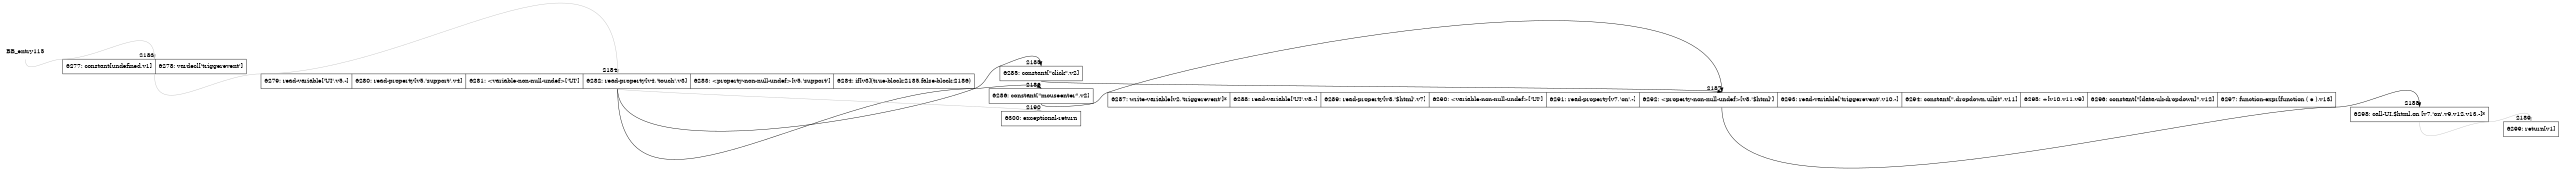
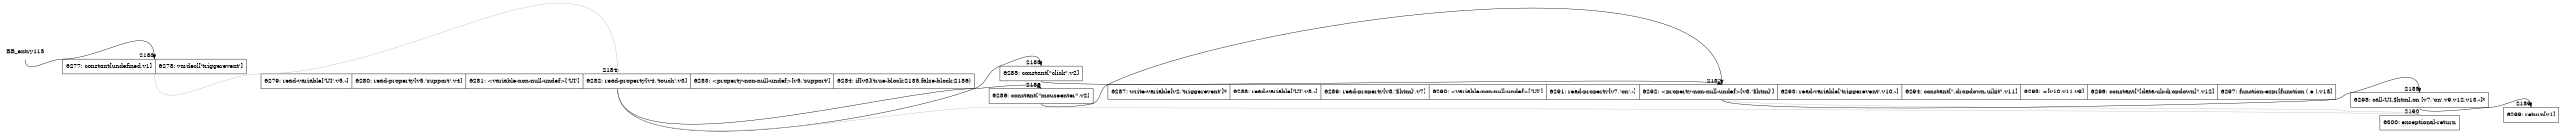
  digraph {
    rankdir=LR
    node [shape=record]
    edge [headport=n tailport=s]
    n1 [label=BB_entry115 shape=none]
    n2 [label="{6277: constant[undefined,v1]|6278: vardecl['triggerevent']}"]
    n3 [label="{6279: read-variable['UI',v5,-]|6280: read-property[v5,'support',v4]|6281: \<variable-non-null-undef\>['UI']|6282: read-property[v4,'touch',v3]|6283: \<property-non-null-undef\>[v5,'support']|6284: if[v3](true-block:2185,false-block:2186)}"]
    n4 [label="{6285: constant[\"click\",v2]}"]
    n5 [label="{6286: constant[\"mouseenter\",v2]}"]
    n6 [label="{6300: exceptional-return}"]
    n7 [label="{6287: write-variable[v2,'triggerevent']*|6288: read-variable['UI',v8,-]|6289: read-property[v8,'$html',v7]|6290: \<variable-non-null-undef\>['UI']|6291: read-property[v7,'on',-]|6292: \<property-non-null-undef\>[v8,'$html']|6293: read-variable['triggerevent',v10,-]|6294: constant[\".dropdown.uikit\",v11]|6295: +[v10,v11,v9]|6296: constant[\"[data-uk-dropdown]\",v12]|6297: function-expr[function ( e ),v13]}"]
    n8 [label="{6298: call-UI.$html.on [v7,'on',v9,v12,v13,-]*}"]
    n9 [label="{6299: return[v1]}"]
-   n1 -> n2 [headlabel="    2183" color=gray]
+   n1 -> n2 [headlabel="    2183"]
    n2 -> n3 [color=gray headlabel="      2184"]
    n3 -> n4 [headlabel="      2185"]
    n3 -> n5 [headlabel="      2186"]
    n3 -> n6 [color=gray headlabel="      2190"]
    n4 -> n7 [headlabel="      2187"]
    n5 -> n7
+   n7 -> n6 [color=gray]
    n7 -> n8 [headlabel="      2188"]
-   n8 -> n9 [headlabel="      2189" color=gray]
+   n8 -> n9 [headlabel="      2189"]
  }
